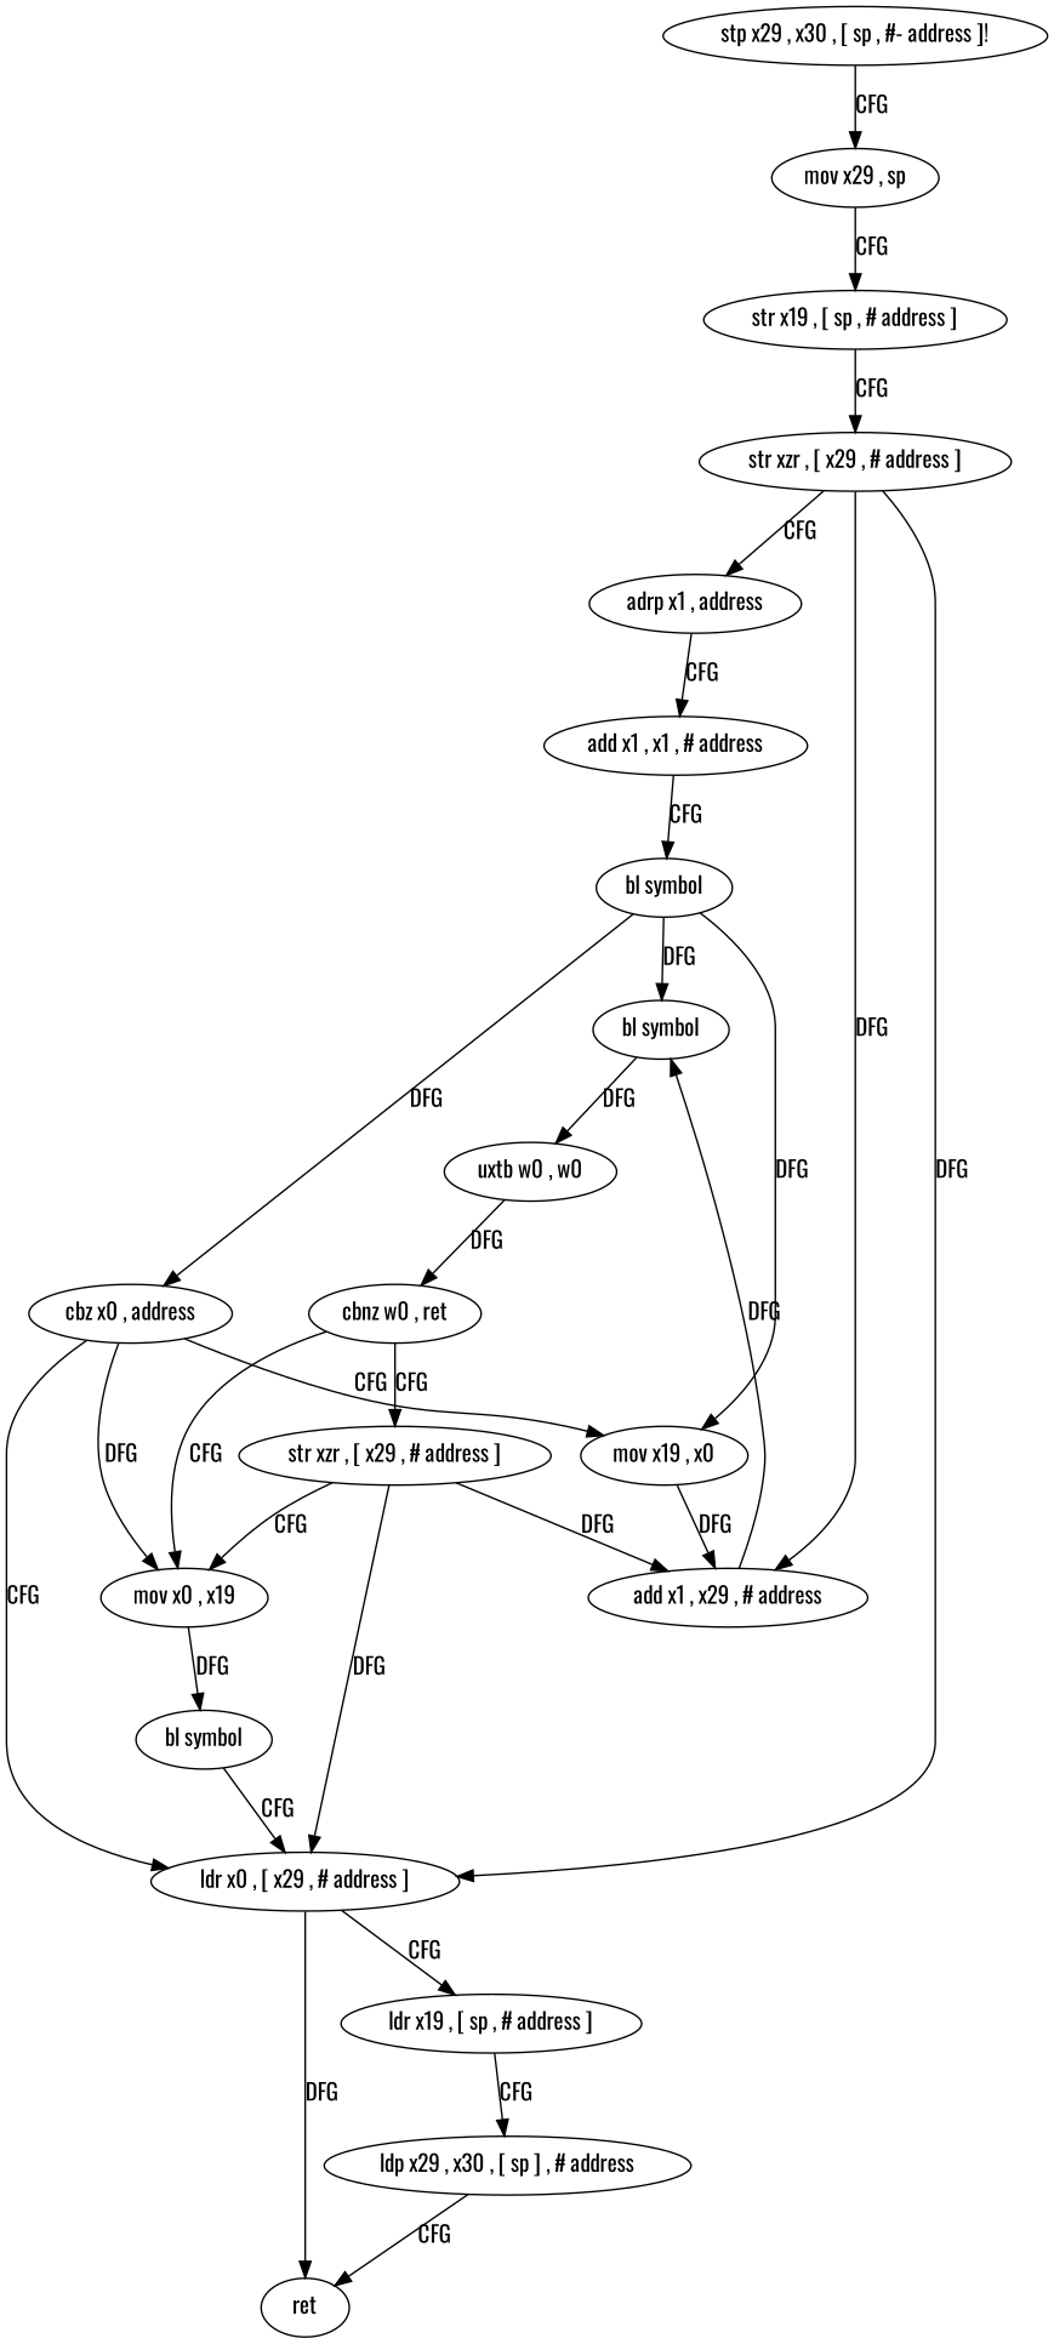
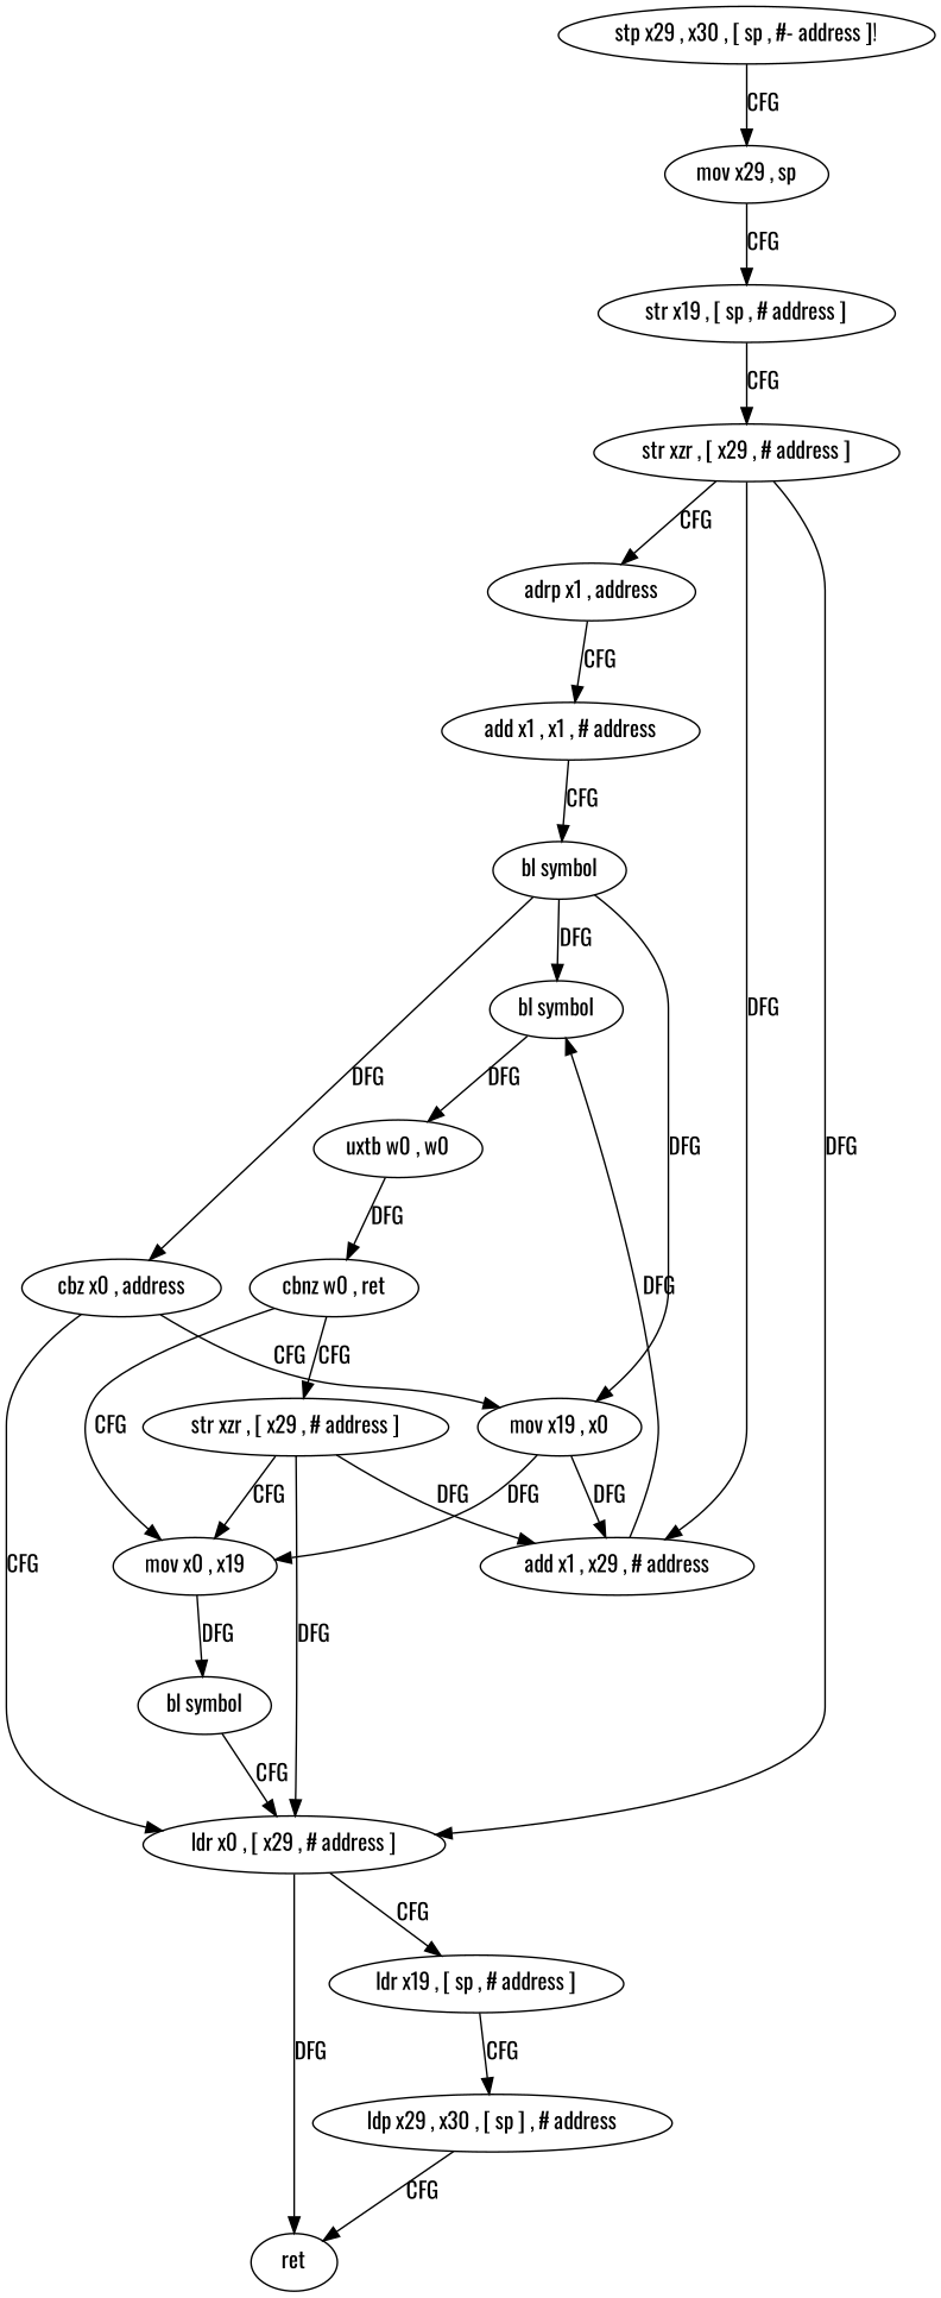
  digraph {
    fontname=Oswald
    node [fontname=Oswald]
    edge [fontname=Oswald]
    n1 [label="stp x29 , x30 , [ sp , #- address ]!"]
    n2 [label="mov x29 , sp"]
    n3 [label="str x19 , [ sp , # address ]"]
    n4 [label="str xzr , [ x29 , # address ]"]
    n5 [label="adrp x1 , address"]
    n6 [label="ldr x0 , [ x29 , # address ]"]
    n7 [label="add x1 , x29 , # address"]
    n8 [label="add x1 , x1 , # address"]
    n9 [label="ldr x19 , [ sp , # address ]"]
    n10 [label=ret]
    n11 [label="bl symbol"]
    n12 [label="bl symbol"]
    n13 [label="cbz x0 , address"]
    n14 [label="mov x19 , x0"]
    n15 [label="mov x0 , x19"]
    n16 [label="uxtb w0 , w0"]
    n17 [label="ldp x29 , x30 , [ sp ] , # address"]
    n18 [label="bl symbol"]
    n19 [label="cbnz w0 , ret"]
    n20 [label="str xzr , [ x29 , # address ]"]
    n1 -> n2 [label=CFG]
    n2 -> n3 [label=CFG]
    n3 -> n4 [label=CFG]
    n4 -> n5 [label=CFG]
    n4 -> n6 [label=DFG]
    n4 -> n7 [label=DFG]
    n5 -> n8 [label=CFG]
    n6 -> n9 [label=CFG]
    n6 -> n10 [label=DFG]
    n7 -> n11 [label=DFG]
    n8 -> n12 [label=CFG]
    n9 -> n17 [label=CFG]
    n11 -> n16 [label=DFG]
    n12 -> n11 [label=DFG]
    n12 -> n13 [label=DFG]
    n12 -> n14 [label=DFG]
    n13 -> n6 [label=CFG]
    n13 -> n14 [label=CFG]
    n14 -> n7 [label=DFG]
-   n13 -> n15 [label=DFG]
+   n14 -> n15 [label=DFG]
    n15 -> n18 [label=DFG]
    n16 -> n19 [label=DFG]
    n17 -> n10 [label=CFG]
    n18 -> n6 [label=CFG]
    n19 -> n15 [label=CFG]
    n19 -> n20 [label=CFG]
    n20 -> n6 [label=DFG]
    n20 -> n7 [label=DFG]
    n20 -> n15 [label=CFG]
  }
